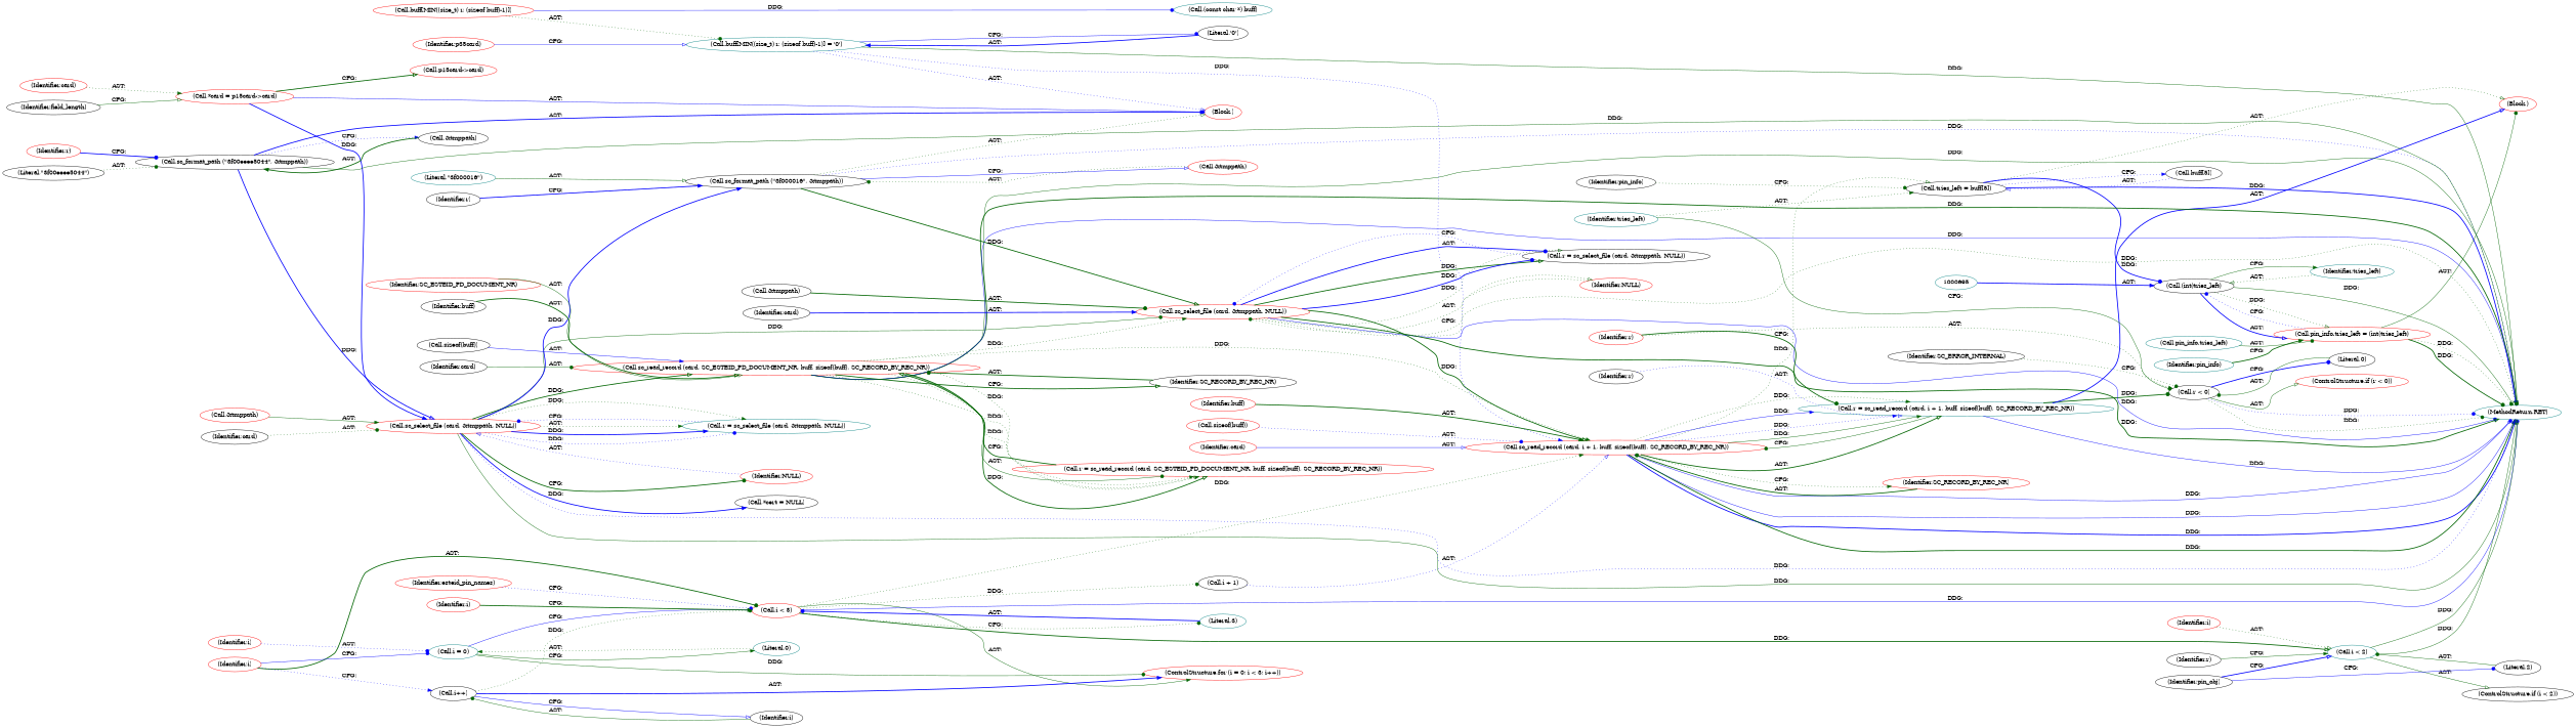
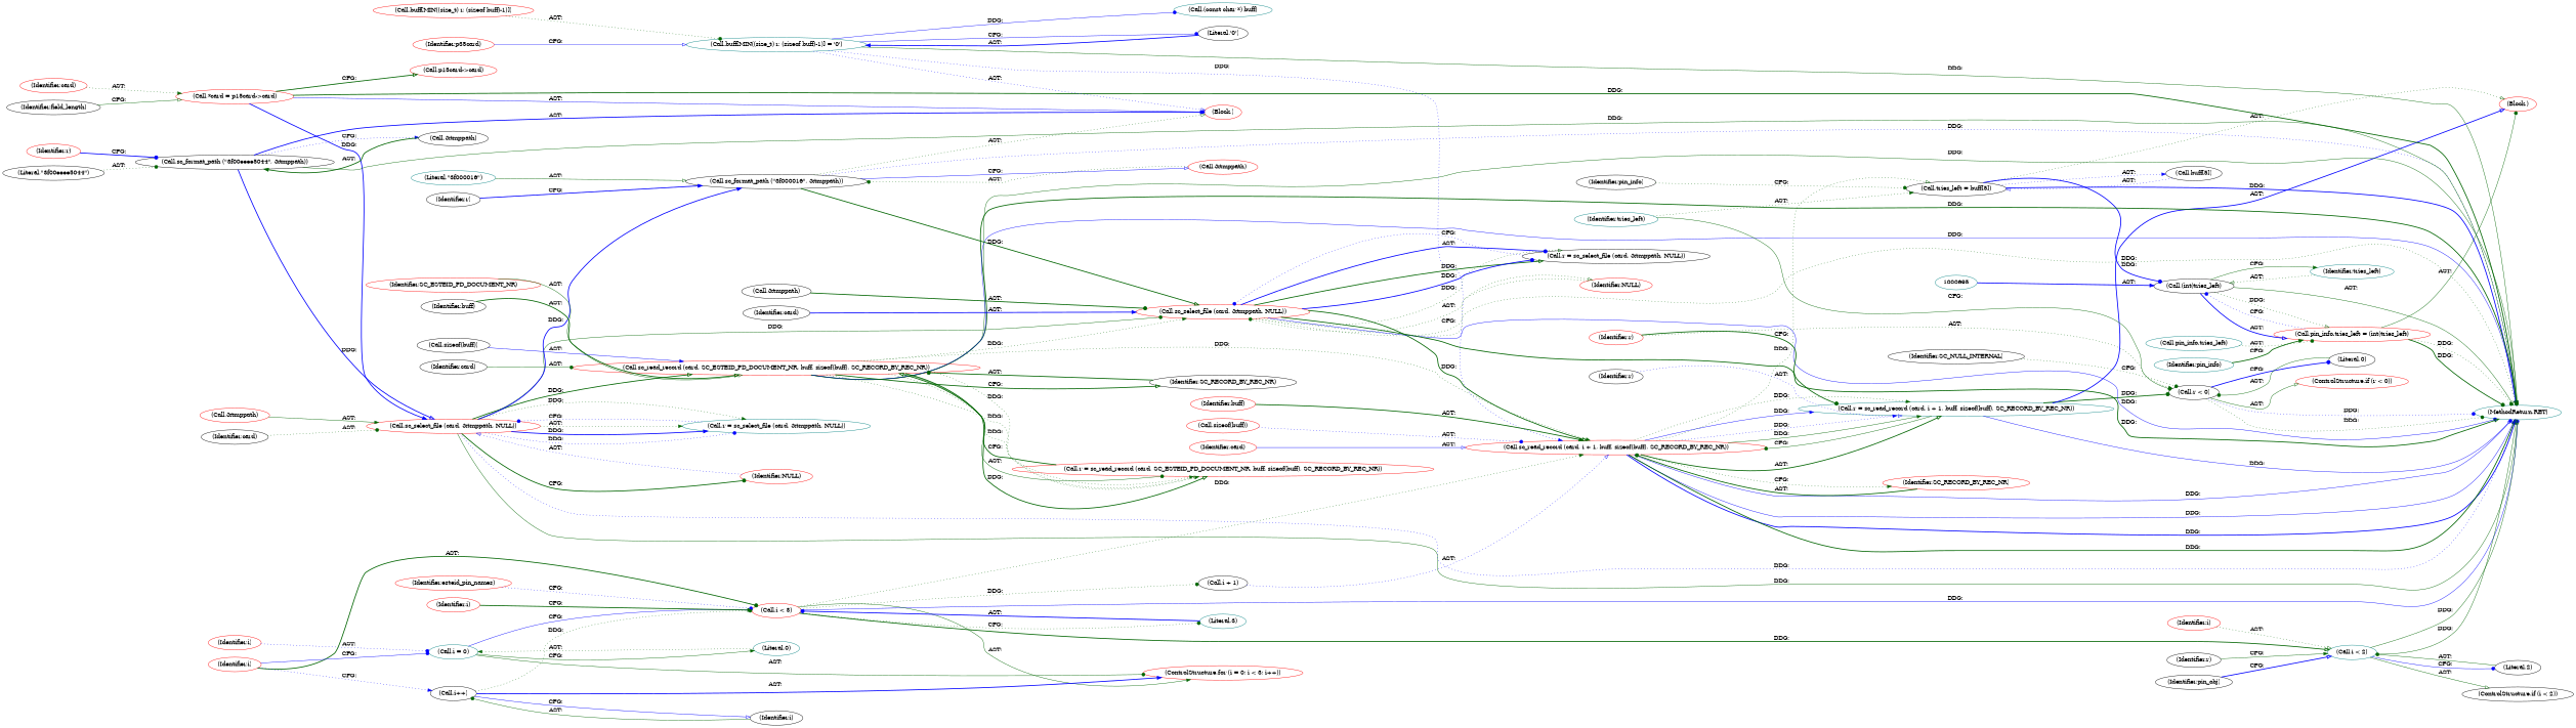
  digraph {
    rankdir=LR
    node [color=red]
    edge [arrowhead=dot color=darkgreen style=dotted]
    n1 [label="(Call,sc_read_record (card, i + 1, buff, sizeof(buff), SC_RECORD_BY_REC_NR))"]
    n2 [color=teal label="(Call,r = sc_read_record (card, i + 1, buff, sizeof(buff), SC_RECORD_BY_REC_NR))"]
    n3 [color=black label="(Call,tries_left = buff[5])"]
    n4 [label="(Identifier,SC_RECORD_BY_REC_NR)"]
    n5 [color=teal label="(MethodReturn,RET)"]
    n6 [color=black label="(Call,r < 0)"]
    n7 [label="(Block,)"]
    n8 [color=black label="(Call,(int)tries_left)"]
    n9 [color=black label="(Call,buff[5])"]
    n10 [label="(Call,sc_select_file (card, &tmppath, NULL))"]
    n11 [label="(Identifier,NULL)"]
    n12 [color=black label="(Call,r = sc_select_file (card, &tmppath, NULL))"]
    n13 [label="(Call,sc_read_record (card, SC_ESTEID_PD_DOCUMENT_NR, buff, sizeof(buff), SC_RECORD_BY_REC_NR))"]
    n14 [color=black label="(Identifier,SC_RECORD_BY_REC_NR)"]
    n15 [label="(Call,r = sc_read_record (card, SC_ESTEID_PD_DOCUMENT_NR, buff, sizeof(buff), SC_RECORD_BY_REC_NR))"]
    n16 [label="(Call,sc_select_file (card, &tmppath, NULL))"]
    n17 [color=black label="(Call,sc_format_path (\"3f000016\", &tmppath))"]
    n18 [label="(Identifier,NULL)"]
-   n19 [color=black label="(Call,*cert = NULL)"]
    n20 [color=teal label="(Call,r = sc_select_file (card, &tmppath, NULL))"]
    n21 [label="(Block,)"]
    n22 [label="(Call,&tmppath)"]
    n23 [label="(Call,*card = p15card->card)"]
    n24 [label="(Call,p15card->card)"]
    n25 [color=black label="(Call,sc_format_path (\"3f00eeee5044\", &tmppath))"]
    n26 [color=black label="(Call,&tmppath)"]
    n27 [label="(Call,i < 3)"]
    n28 [color=teal label="(Call,i < 2)"]
    n29 [color=black label="(Call,i + 1)"]
    n30 [label="(ControlStructure,for (i = 0; i < 3; i++))"]
    n31 [color=teal label="(Literal,3)"]
    n32 [color=black label="(ControlStructure,if (i < 2))"]
    n33 [color=black label="(Literal,2)"]
    n34 [color=teal label="(Call,i = 0)"]
    n35 [color=teal label="(Literal,0)"]
    n36 [color=black label="(Call,i++)"]
    n37 [color=black label="(Identifier,i)"]
    n38 [color=teal label="(Call,buff[MIN((size_t) r, (sizeof buff)-1)] = '\0')"]
    n39 [color=black label="(Literal,'\0')"]
    n40 [color=teal label="(Call,(const char *) buff)"]
    n41 [color=black label="(Literal,0)"]
    n42 [label="(ControlStructure,if (r < 0))"]
    n43 [label="(Call,pin_info.tries_left = (int)tries_left)"]
    n44 [color=teal label="(Identifier,tries_left)"]
    n45 [label="(Identifier,i)"]
    n46 [label="(Identifier,i)"]
    n47 [color=black label="(Identifier,card)"]
    n48 [label="(Identifier,r)"]
    n49 [label="(Identifier,card)"]
    n50 [label="(Identifier,esteid_pin_names)"]
    n51 [color=black label="(Identifier,pin_info)"]
    n52 [label="(Identifier,buff)"]
    n53 [color=black label="(Identifier,pin_obj)"]
    n54 [color=black label="(Identifier,card)"]
    n55 [color=black label="(Call,&tmppath)"]
    n56 [color=black label="(Identifier,buff)"]
    n57 [label="(Call,&tmppath)"]
    n58 [color=teal label="(Identifier,tries_left)"]
    n59 [color=teal label="(Call,pin_info.tries_left)"]
    n60 [color=black label="(Identifier,r)"]
    n61 [label="(Identifier,i)"]
    n62 [color=black label="(Identifier,r)"]
    n63 [color=teal label="(Identifier,pin_info)"]
    n64 [label="(Call,sizeof(buff))"]
    n65 [color=teal label="(Literal,\"3f000016\")"]
    n66 [color=black label="(Call,sizeof(buff))"]
    n67 [color=black label="(Identifier,r)"]
    n68 [label="(Identifier,i)"]
    n69 [label="(Call,buff[MIN((size_t) r, (sizeof buff)-1)])"]
    n70 [color=black label="(Identifier,card)"]
    n71 [label="(Identifier,card)"]
    n72 [color=black label="(Identifier,field_length)"]
    n73 [label="(Identifier,p35card)"]
    n74 [color=black label="(Literal,\"3f00eeee5044\")"]
    n75 [label="(Identifier,SC_ESTEID_PD_DOCUMENT_NR)"]
-   n76 [color=black label="(Identifier,SC_ERROR_INTERNAL)"]
+   n76 [color=black label="(Identifier,SC_NULL_INTERNAL)"]
    n77 [label="(Identifier,r)"]
    n78 [color=teal label=1000695]
    n1 -> n2 [arrowhead=onormal label="AST: " style=bold]
    n1 -> n2 [arrowhead=normal label="DDG: "]
    n1 -> n2 [arrowhead=normal color=blue label="DDG: " style=solid]
    n1 -> n2 [arrowhead=normal color=blue label="DDG: "]
    n1 -> n2 [arrowhead=normal label="DDG: " style=solid]
    n1 -> n3 [arrowhead=onormal label="DDG: "]
    n1 -> n4 [arrowhead=normal label="CFG: "]
    n1 -> n5 [arrowhead=normal color=blue label="DDG: " style=bold]
    n1 -> n5 [arrowhead=onormal color=blue label="DDG: " style=solid]
    n1 -> n5 [arrowhead=normal label="DDG: " style=bold]
    n1 -> n5 [color=blue label="DDG: " style=solid]
    n2 -> n1 [label="CFG: " style=solid]
    n2 -> n5 [arrowhead=onormal color=blue label="DDG: " style=solid]
    n2 -> n6 [label="DDG: " style=bold]
    n2 -> n7 [arrowhead=onormal color=blue label="AST: " style=bold]
    n3 -> n5 [arrowhead=onormal color=blue label="DDG: " style=bold]
    n3 -> n7 [arrowhead=onormal label="AST: "]
    n3 -> n8 [color=blue label="DDG: " style=bold]
-   n3 -> n9 [arrowhead=normal color=blue label="CFG: "]
+   n3 -> n9 [arrowhead=normal color=blue label="AST: "]
    n4 -> n1 [label="AST: " style=bold]
    n6 -> n5 [label="DDG: "]
    n6 -> n5 [color=blue label="DDG: "]
    n6 -> n41 [color=blue label="CFG: " style=bold]
    n6 -> n42 [arrowhead=onormal label="AST: " style=solid]
-   n8 -> n5 [arrowhead=onormal label="DDG: " style=solid]
+   n8 -> n5 [arrowhead=onormal label="AST: " style=solid]
    n8 -> n43 [arrowhead=onormal color=blue label="AST: " style=bold]
    n8 -> n43 [arrowhead=onormal label="DDG: "]
    n8 -> n44 [arrowhead=normal label="CFG: " style=solid]
    n9 -> n3 [arrowhead=onormal color=blue label="AST: "]
    n10 -> n1 [arrowhead=onormal label="DDG: " style=bold]
    n10 -> n5 [arrowhead=normal label="DDG: "]
    n10 -> n5 [color=blue label="DDG: " style=solid]
    n10 -> n5 [arrowhead=onormal label="DDG: " style=bold]
    n10 -> n11 [arrowhead=onormal label="CFG: "]
    n10 -> n12 [color=blue label="AST: " style=bold]
    n10 -> n12 [arrowhead=onormal label="DDG: " style=bold]
    n10 -> n12 [color=blue label="DDG: " style=bold]
    n10 -> n12 [arrowhead=onormal label="DDG: "]
    n11 -> n10 [label="AST: "]
    n12 -> n10 [color=blue label="CFG: "]
    n13 -> n1 [arrowhead=normal label="DDG: "]
    n13 -> n5 [arrowhead=onormal label="DDG: " style=solid]
    n13 -> n5 [label="DDG: " style=bold]
    n13 -> n5 [arrowhead=normal color=blue label="DDG: " style=solid]
    n13 -> n10 [arrowhead=normal label="DDG: "]
    n13 -> n14 [arrowhead=onormal label="CFG: " style=bold]
    n13 -> n15 [label="AST: " style=solid]
    n13 -> n15 [arrowhead=onormal label="DDG: " style=bold]
    n13 -> n15 [arrowhead=normal label="DDG: "]
    n13 -> n15 [arrowhead=onormal label="DDG: "]
    n13 -> n15 [arrowhead=normal label="DDG: "]
    n14 -> n13 [label="AST: " style=bold]
    n15 -> n13 [arrowhead=onormal label="CFG: " style=bold]
    n16 -> n5 [arrowhead=onormal label="DDG: " style=solid]
    n16 -> n5 [arrowhead=normal color=blue label="DDG: "]
    n16 -> n10 [label="DDG: " style=solid]
    n16 -> n13 [arrowhead=onormal label="DDG: " style=bold]
    n16 -> n17 [arrowhead=normal color=blue label="DDG: " style=bold]
    n16 -> n18 [label="CFG: " style=bold]
-   n16 -> n19 [arrowhead=normal color=blue label="DDG: " style=bold]
    n16 -> n20 [arrowhead=normal label="AST: "]
    n16 -> n20 [arrowhead=normal color=blue label="DDG: " style=bold]
    n16 -> n20 [color=blue label="DDG: "]
    n16 -> n20 [arrowhead=normal label="DDG: "]
    n17 -> n5 [arrowhead=normal color=blue label="DDG: "]
    n17 -> n10 [arrowhead=onormal label="DDG: " style=bold]
    n17 -> n21 [arrowhead=onormal label="AST: "]
    n17 -> n22 [arrowhead=onormal color=blue label="CFG: " style=solid]
    n18 -> n16 [arrowhead=onormal color=blue label="AST: "]
    n20 -> n16 [color=blue label="CFG: "]
    n22 -> n17 [label="AST: "]
+   n23 -> n5 [arrowhead=onormal label="DDG: " style=bold]
    n23 -> n16 [arrowhead=normal color=blue label="DDG: " style=bold]
    n23 -> n21 [color=blue label="AST: " style=solid]
    n23 -> n24 [arrowhead=onormal label="CFG: " style=bold]
    n25 -> n5 [label="DDG: " style=solid]
    n25 -> n16 [arrowhead=onormal color=blue label="DDG: " style=bold]
    n25 -> n21 [arrowhead=normal color=blue label="AST: " style=bold]
    n25 -> n26 [arrowhead=normal color=blue label="CFG: "]
    n26 -> n25 [arrowhead=normal label="AST: " style=bold]
    n27 -> n1 [arrowhead=normal label="DDG: "]
    n27 -> n5 [color=blue label="DDG: " style=solid]
    n27 -> n28 [arrowhead=onormal label="DDG: " style=bold]
    n27 -> n29 [label="DDG: "]
    n27 -> n30 [arrowhead=normal label="AST: " style=solid]
    n27 -> n31 [label="CFG: "]
    n28 -> n5 [arrowhead=onormal label="DDG: " style=solid]
    n28 -> n5 [arrowhead=onormal label="DDG: " style=solid]
    n28 -> n32 [arrowhead=onormal label="AST: " style=solid]
-   n53 -> n33 [color=blue label="CFG: " style=solid]
+   n28 -> n33 [color=blue label="CFG: " style=solid]
    n29 -> n1 [arrowhead=onormal color=blue label="AST: "]
    n31 -> n27 [color=blue label="AST: " style=bold]
    n33 -> n28 [label="AST: " style=solid]
    n34 -> n27 [arrowhead=onormal color=blue label="CFG: " style=solid]
-   n34 -> n30 [label="DDG: " style=solid]
+   n34 -> n30 [label="AST: " style=solid]
    n34 -> n35 [arrowhead=normal label="CFG: " style=solid]
    n35 -> n34 [arrowhead=normal label="AST: "]
    n36 -> n27 [label="DDG: "]
    n36 -> n30 [arrowhead=normal color=blue label="AST: " style=bold]
    n36 -> n37 [arrowhead=onormal color=blue label="CFG: " style=solid]
    n37 -> n36 [label="AST: " style=solid]
    n38 -> n1 [arrowhead=normal color=blue label="DDG: "]
    n38 -> n5 [arrowhead=onormal label="DDG: " style=solid]
    n38 -> n21 [arrowhead=onormal color=blue label="AST: "]
    n38 -> n39 [color=blue label="CFG: " style=solid]
-   n69 -> n40 [color=blue label="DDG: " style=solid]
+   n38 -> n40 [color=blue label="DDG: " style=solid]
    n39 -> n38 [arrowhead=normal color=blue label="AST: " style=bold]
    n41 -> n6 [label="AST: " style=solid]
    n43 -> n5 [label="DDG: " style=bold]
    n43 -> n5 [label="DDG: "]
    n43 -> n7 [label="AST: " style=solid]
    n43 -> n8 [color=blue label="CFG: "]
    n44 -> n8 [arrowhead=onormal label="AST: "]
    n45 -> n34 [color=blue label="AST: "]
    n46 -> n28 [arrowhead=onormal label="AST: "]
    n47 -> n16 [label="AST: "]
    n48 -> n25 [color=blue label="CFG: " style=bold]
    n49 -> n23 [arrowhead=normal label="AST: "]
    n50 -> n27 [color=blue label="CFG: "]
    n51 -> n3 [label="CFG: "]
    n52 -> n1 [arrowhead=normal label="AST: " style=bold]
    n53 -> n28 [arrowhead=onormal color=blue label="CFG: " style=bold]
    n54 -> n10 [arrowhead=normal color=blue label="AST: " style=bold]
    n55 -> n10 [label="AST: " style=bold]
    n56 -> n13 [arrowhead=onormal label="AST: " style=bold]
    n57 -> n16 [arrowhead=normal label="AST: " style=solid]
    n58 -> n3 [arrowhead=normal label="AST: "]
    n58 -> n6 [label="CFG: " style=solid]
-   n59 -> n43 [label="AST: " style=solid]
+   n59 -> n43 [label="AST: "]
    n60 -> n17 [arrowhead=normal color=blue label="CFG: " style=bold]
    n61 -> n27 [label="AST: " style=bold]
    n61 -> n34 [color=blue label="CFG: " style=solid]
    n61 -> n36 [arrowhead=normal color=blue label="CFG: "]
    n62 -> n2 [arrowhead=onormal color=blue label="AST: "]
    n63 -> n43 [arrowhead=normal label="CFG: " style=bold]
    n64 -> n1 [color=blue label="AST: "]
    n65 -> n17 [arrowhead=onormal label="AST: " style=solid]
    n66 -> n13 [arrowhead=normal color=blue label="AST: " style=solid]
    n67 -> n28 [arrowhead=normal label="CFG: " style=solid]
    n68 -> n27 [arrowhead=normal label="CFG: " style=bold]
    n69 -> n38 [label="AST: "]
    n70 -> n13 [label="AST: " style=solid]
    n71 -> n1 [arrowhead=onormal color=blue label="AST: " style=solid]
    n72 -> n23 [arrowhead=onormal label="CFG: " style=solid]
    n73 -> n38 [arrowhead=onormal color=blue label="CFG: " style=solid]
    n74 -> n25 [label="AST: "]
    n75 -> n13 [arrowhead=onormal label="AST: " style=solid]
    n76 -> n6 [label="CFG: "]
    n77 -> n2 [label="CFG: " style=bold]
    n77 -> n6 [arrowhead=normal label="AST: "]
    n78 -> n8 [arrowhead=normal color=blue label="AST: " style=bold]
  }
